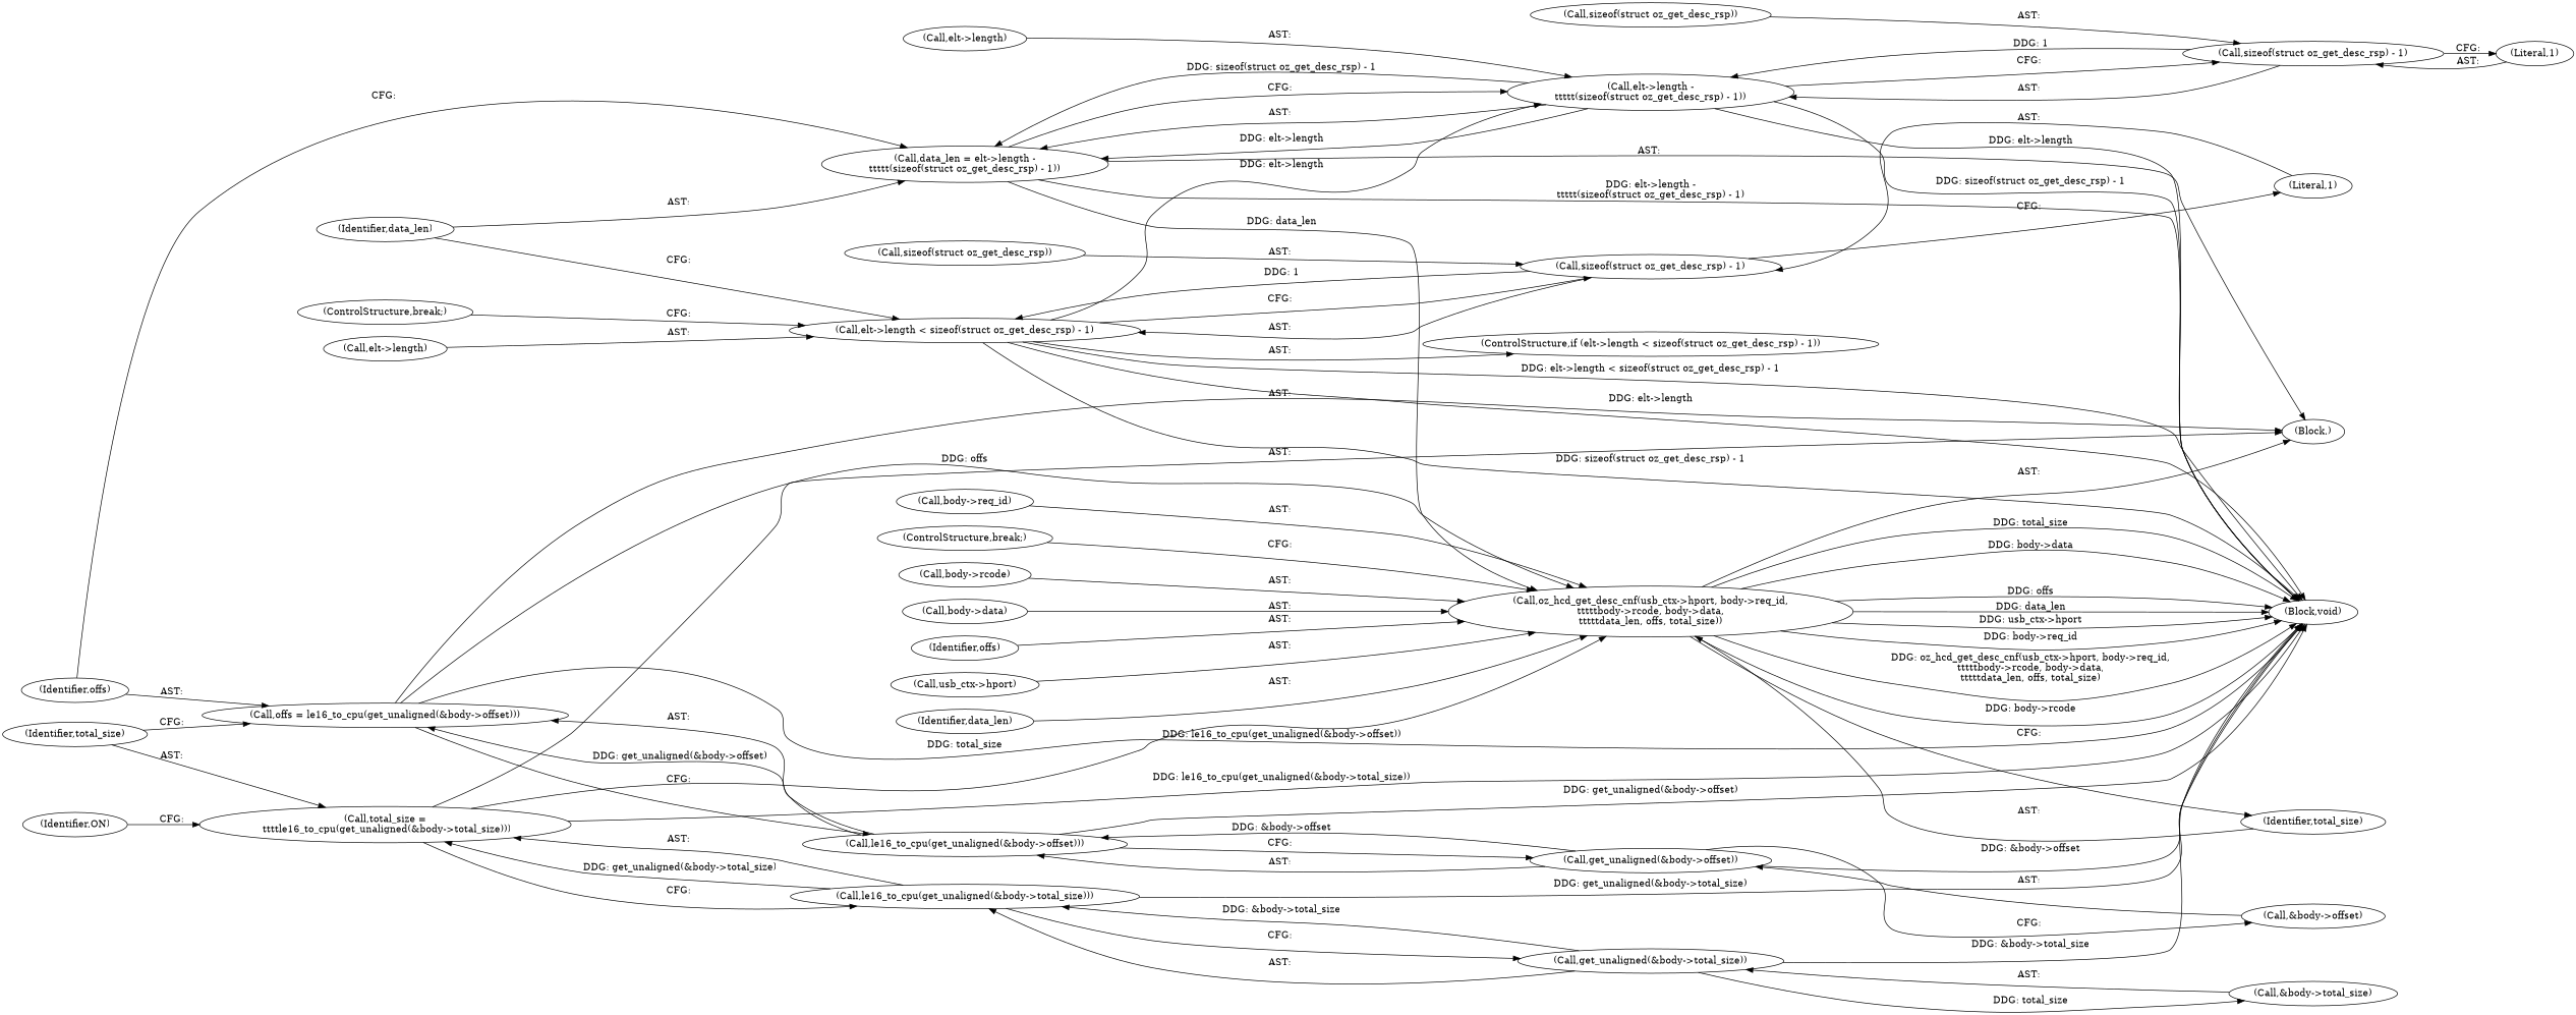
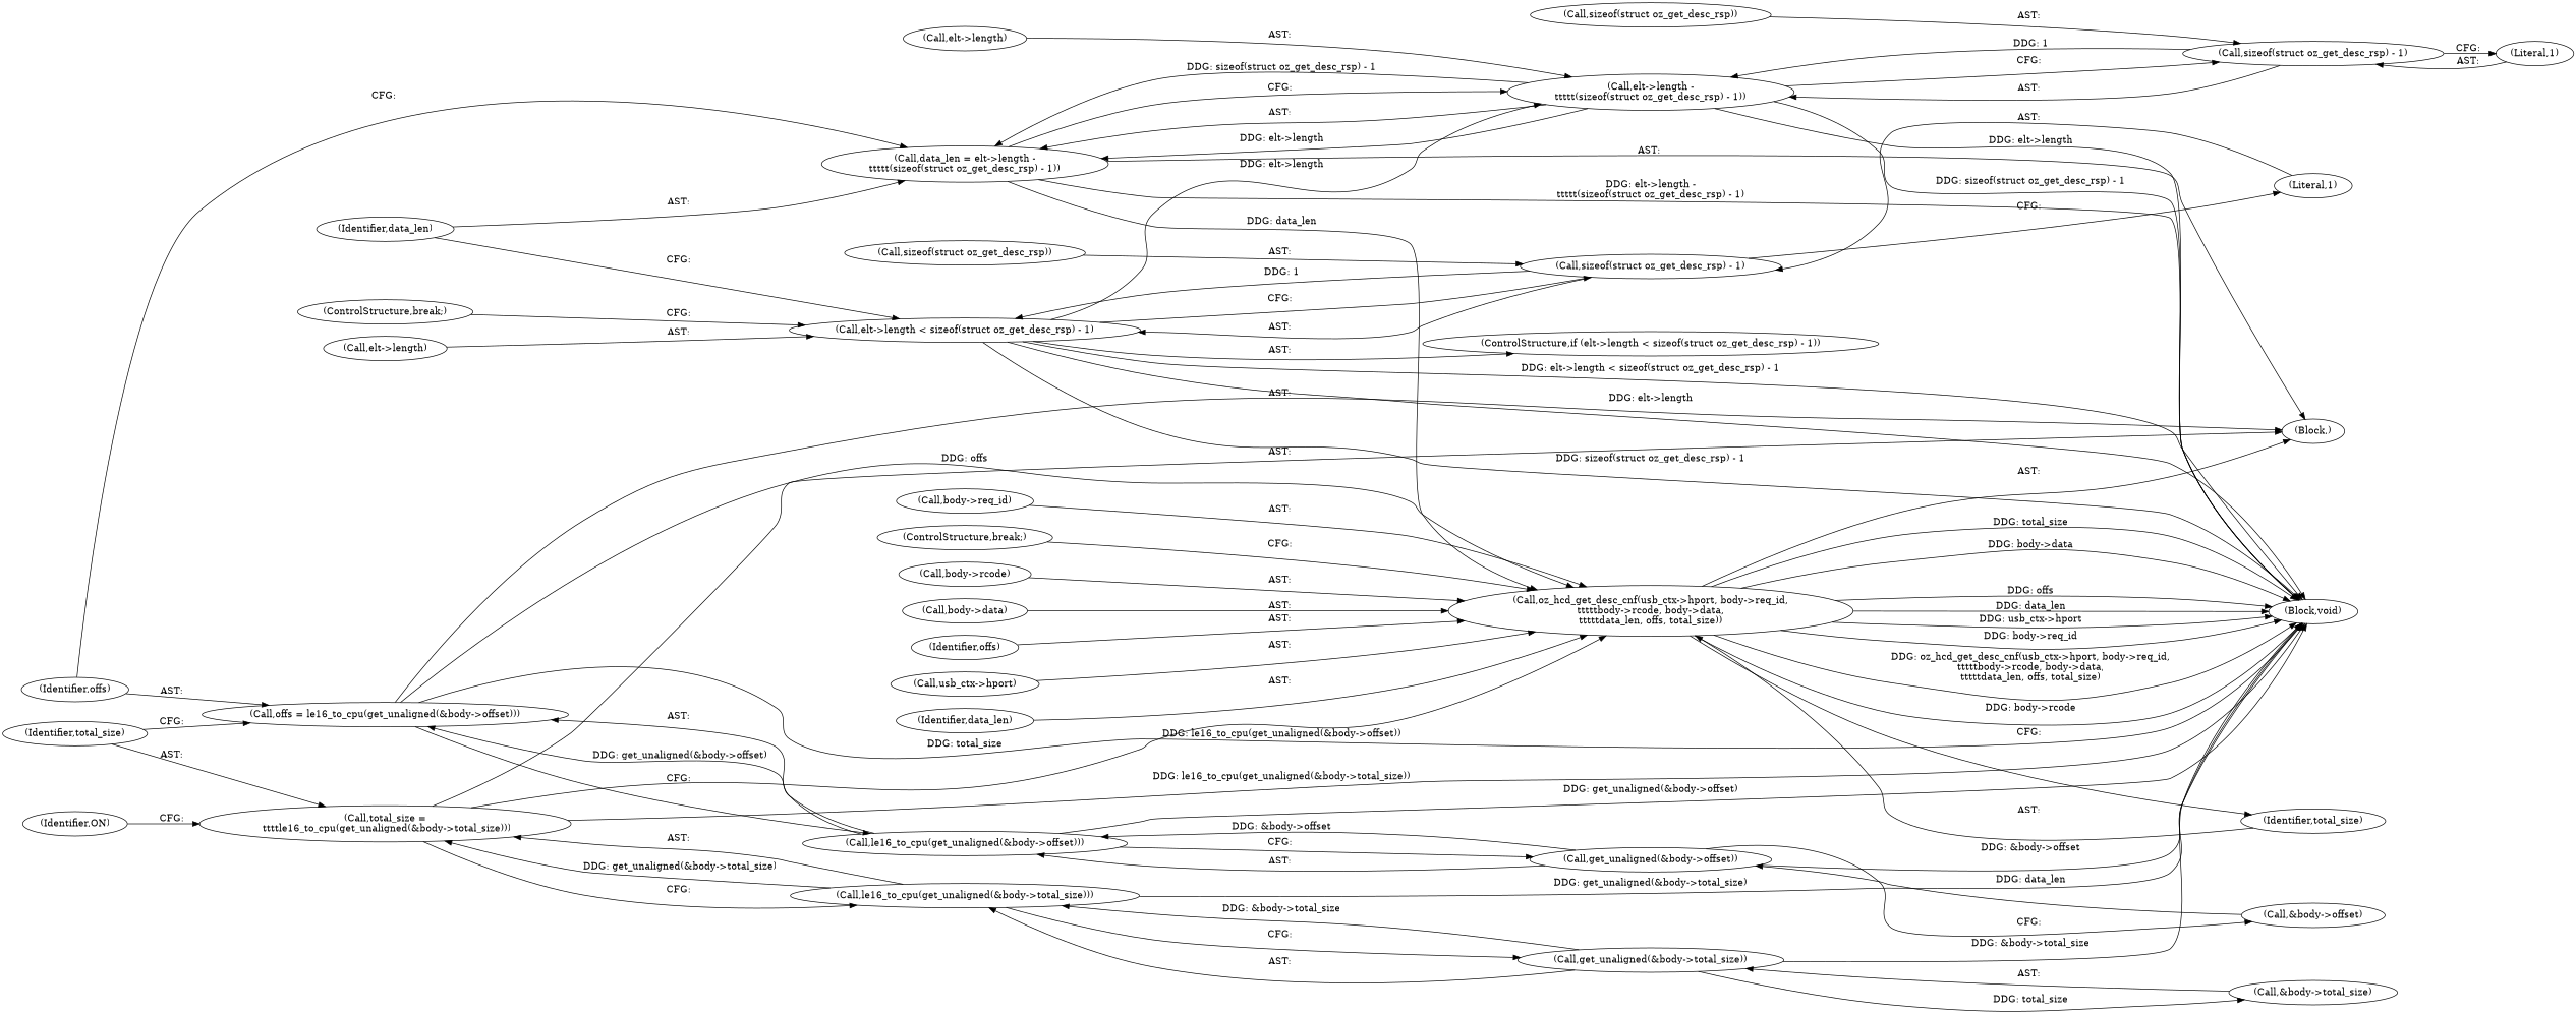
  digraph {
    fontname="DejaVu Serif"
    rankdir=LR
    node [fontname="DejaVu Serif"]
    edge [fontname="DejaVu Serif"]
    n1 [label="(Call,oz_hcd_get_desc_cnf(usb_ctx->hport, body->req_id,\n\t\t\t\t\tbody->rcode, body->data,\n\t\t\t\t\tdata_len, offs, total_size))"]
    n2 [label="(Block,)"]
    n3 [label="(Block,void)"]
    n4 [label="(Identifier,total_size)"]
    n5 [label="(Call,data_len = elt->length -\n\t\t\t\t\t(sizeof(struct oz_get_desc_rsp) - 1))"]
    n6 [label="(Call,elt->length -\n\t\t\t\t\t(sizeof(struct oz_get_desc_rsp) - 1))"]
    n7 [label="(Call,sizeof(struct oz_get_desc_rsp) - 1)"]
    n8 [label="(Literal,1)"]
    n9 [label="(Call,elt->length < sizeof(struct oz_get_desc_rsp) - 1)"]
    n10 [label="(Call,sizeof(struct oz_get_desc_rsp) - 1)"]
    n11 [label="(ControlStructure,if (elt->length < sizeof(struct oz_get_desc_rsp) - 1))"]
    n12 [label="(Literal,1)"]
    n13 [label="(Call,offs = le16_to_cpu(get_unaligned(&body->offset)))"]
    n14 [label="(Call,le16_to_cpu(get_unaligned(&body->offset)))"]
    n15 [label="(Call,get_unaligned(&body->offset))"]
    n16 [label="(Call,&body->offset)"]
    n17 [label="(Call,total_size =\n \t\t\t\tle16_to_cpu(get_unaligned(&body->total_size)))"]
    n18 [label="(Call,le16_to_cpu(get_unaligned(&body->total_size)))"]
    n19 [label="(Call,get_unaligned(&body->total_size))"]
    n20 [label="(Call,&body->total_size)"]
    n21 [label="(Identifier,data_len)"]
    n22 [label="(ControlStructure,break;)"]
    n23 [label="(Call,body->req_id)"]
    n24 [label="(Identifier,ON)"]
    n25 [label="(Call,sizeof(struct oz_get_desc_rsp))"]
    n26 [label="(Identifier,data_len)"]
    n27 [label="(Identifier,total_size)"]
    n28 [label="(Call,sizeof(struct oz_get_desc_rsp))"]
    n29 [label="(ControlStructure,break;)"]
    n30 [label="(Call,body->rcode)"]
    n31 [label="(Call,elt->length)"]
    n32 [label="(Call,body->data)"]
    n33 [label="(Identifier,offs)"]
    n34 [label="(Identifier,offs)"]
    n35 [label="(Call,elt->length)"]
    n36 [label="(Call,usb_ctx->hport)"]
    n1 -> n2 [label="AST: "]
    n1 -> n3 [label="DDG: data_len"]
    n1 -> n3 [label="DDG: usb_ctx->hport"]
    n1 -> n3 [label="DDG: body->req_id"]
    n1 -> n3 [label="DDG: oz_hcd_get_desc_cnf(usb_ctx->hport, body->req_id,\n\t\t\t\t\tbody->rcode, body->data,\n\t\t\t\t\tdata_len, offs, total_size)"]
    n1 -> n3 [label="DDG: body->rcode"]
    n1 -> n3 [label="DDG: total_size"]
    n1 -> n3 [label="DDG: body->data"]
    n1 -> n3 [label="DDG: offs"]
    n1 -> n4 [label="CFG: "]
    n4 -> n1 [label="AST: "]
    n5 -> n1 [label="DDG: data_len"]
    n5 -> n2 [label="AST: "]
    n5 -> n3 [label="DDG: elt->length -\n\t\t\t\t\t(sizeof(struct oz_get_desc_rsp) - 1)"]
    n5 -> n6 [label="CFG: "]
    n6 -> n3 [label="DDG: elt->length"]
    n6 -> n3 [label="DDG: sizeof(struct oz_get_desc_rsp) - 1"]
    n6 -> n5 [label="AST: "]
    n6 -> n5 [label="DDG: elt->length"]
    n6 -> n5 [label="DDG: sizeof(struct oz_get_desc_rsp) - 1"]
    n6 -> n7 [label="CFG: "]
    n7 -> n6 [label="AST: "]
    n7 -> n6 [label="DDG: 1"]
    n7 -> n8 [label="CFG: "]
    n8 -> n7 [label="AST: "]
    n9 -> n3 [label="DDG: sizeof(struct oz_get_desc_rsp) - 1"]
    n9 -> n3 [label="DDG: elt->length < sizeof(struct oz_get_desc_rsp) - 1"]
    n9 -> n3 [label="DDG: elt->length"]
    n9 -> n6 [label="DDG: elt->length"]
    n9 -> n10 [label="CFG: "]
    n9 -> n11 [label="AST: "]
    n10 -> n9 [label="AST: "]
    n10 -> n9 [label="DDG: 1"]
    n10 -> n12 [label="CFG: "]
    n12 -> n10 [label="AST: "]
    n13 -> n1 [label="DDG: offs"]
    n13 -> n2 [label="AST: "]
    n13 -> n3 [label="DDG: le16_to_cpu(get_unaligned(&body->offset))"]
    n13 -> n14 [label="CFG: "]
    n14 -> n3 [label="DDG: get_unaligned(&body->offset)"]
    n14 -> n13 [label="AST: "]
    n14 -> n13 [label="DDG: get_unaligned(&body->offset)"]
    n14 -> n15 [label="CFG: "]
    n15 -> n3 [label="DDG: &body->offset"]
    n15 -> n14 [label="AST: "]
    n15 -> n14 [label="DDG: &body->offset"]
    n15 -> n16 [label="CFG: "]
-   n16 -> n15 [label="AST: "]
+   n16 -> n15 [label="DDG: data_len"]
    n17 -> n1 [label="DDG: total_size"]
    n17 -> n2 [label="AST: "]
    n17 -> n3 [label="DDG: le16_to_cpu(get_unaligned(&body->total_size))"]
    n17 -> n18 [label="CFG: "]
    n18 -> n3 [label="DDG: get_unaligned(&body->total_size)"]
    n18 -> n17 [label="AST: "]
    n18 -> n17 [label="DDG: get_unaligned(&body->total_size)"]
    n18 -> n19 [label="CFG: "]
    n19 -> n3 [label="DDG: &body->total_size"]
    n19 -> n18 [label="AST: "]
    n19 -> n18 [label="DDG: &body->total_size"]
    n19 -> n20 [label="DDG: total_size"]
    n20 -> n19 [label="AST: "]
    n21 -> n1 [label="AST: "]
    n22 -> n9 [label="CFG: "]
    n23 -> n1 [label="AST: "]
    n24 -> n17 [label="CFG: "]
    n25 -> n10 [label="AST: "]
    n26 -> n5 [label="AST: "]
    n26 -> n9 [label="CFG: "]
    n27 -> n13 [label="CFG: "]
    n27 -> n17 [label="AST: "]
    n28 -> n7 [label="AST: "]
    n29 -> n1 [label="CFG: "]
    n30 -> n1 [label="AST: "]
    n31 -> n9 [label="AST: "]
    n32 -> n1 [label="AST: "]
    n33 -> n5 [label="CFG: "]
    n33 -> n13 [label="AST: "]
    n34 -> n1 [label="AST: "]
    n35 -> n6 [label="AST: "]
    n36 -> n1 [label="AST: "]
  }
